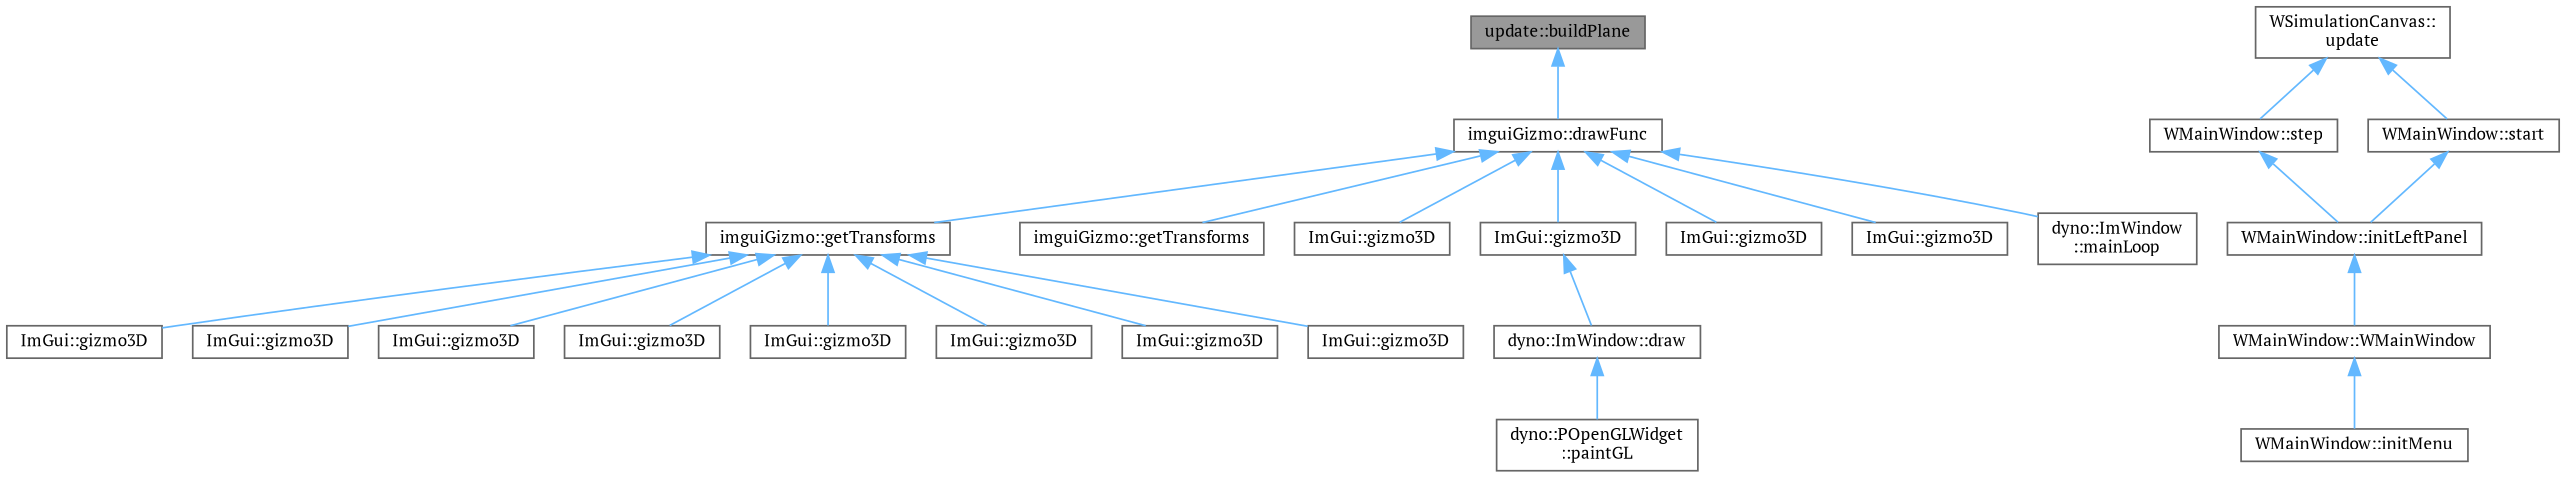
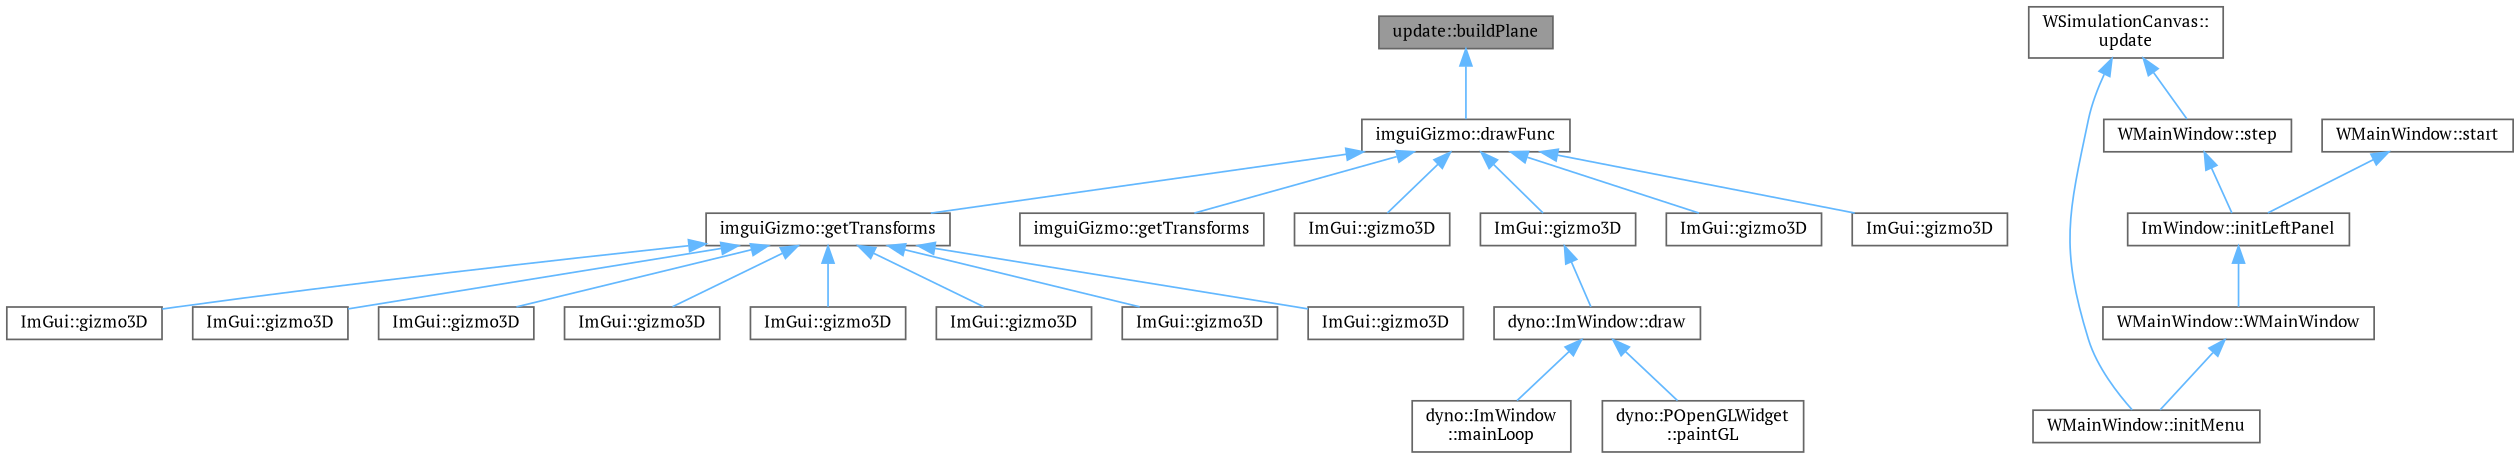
  digraph {
    fontname="PT Serif"
    rankdir=TB
    node [color=grey40 fillcolor=white fontname="PT Serif" fontsize=10 shape=box style=filled]
    edge [color=steelblue1 dir=back fontname="PT Serif" fontsize=10 labelfontname=Helvetica labelfontsize=10 style=solid]
    n1 [color=gray40 fillcolor=grey60 fontcolor=black height=0.2 label="update::buildPlane" width=0.4]
    n2 [height=0.2 label="imguiGizmo::drawFunc" width=0.4]
    n3 [height=0.2 label="imguiGizmo::getTransforms" width=0.4]
    n4 [height=0.2 label="imguiGizmo::getTransforms" width=0.4]
    n5 [height=0.2 label="ImGui::gizmo3D" width=0.4]
    n6 [height=0.2 label="ImGui::gizmo3D" width=0.4]
    n7 [height=0.2 label="ImGui::gizmo3D" width=0.4]
    n8 [height=0.2 label="ImGui::gizmo3D" width=0.4]
    n9 [height=0.2 label="ImGui::gizmo3D" width=0.4]
    n10 [height=0.2 label="ImGui::gizmo3D" width=0.4]
    n11 [height=0.2 label="ImGui::gizmo3D" width=0.4]
    n12 [height=0.2 label="ImGui::gizmo3D" width=0.4]
    n13 [height=0.2 label="ImGui::gizmo3D" width=0.4]
    n14 [height=0.2 label="ImGui::gizmo3D" width=0.4]
    n15 [height=0.2 label="ImGui::gizmo3D" width=0.4]
    n16 [height=0.2 label="ImGui::gizmo3D" width=0.4]
    n17 [height=0.2 label="dyno::ImWindow::draw" width=0.4]
    n18 [height=0.2 label="dyno::ImWindow\l::mainLoop" width=0.4]
    n19 [height=0.2 label="dyno::POpenGLWidget\l::paintGL" width=0.4]
    n20 [height=0.2 label="WSimulationCanvas::\lupdate" width=0.4]
    n21 [height=0.2 label="WMainWindow::initMenu" width=0.4]
    n22 [height=0.2 label="WMainWindow::step" width=0.4]
-   n23 [height=0.2 label="WMainWindow::initLeftPanel" width=0.4]
+   n23 [height=0.2 label="ImWindow::initLeftPanel" width=0.4]
    n24 [height=0.2 label="WMainWindow::WMainWindow" width=0.4]
    n25 [height=0.2 label="WMainWindow::start" width=0.4]
    n1 -> n2
    n2 -> n3
    n2 -> n4
    n2 -> n5
    n2 -> n6
    n2 -> n7
    n2 -> n8
    n3 -> n9
    n3 -> n10
    n3 -> n11
    n3 -> n12
    n3 -> n13
    n3 -> n14
    n3 -> n15
    n3 -> n16
    n6 -> n17
-   n2 -> n18
+   n17 -> n18
    n17 -> n19
-   n20 -> n25
+   n20 -> n21
    n20 -> n22
    n22 -> n23
    n23 -> n24
    n24 -> n21
    n25 -> n23
  }
